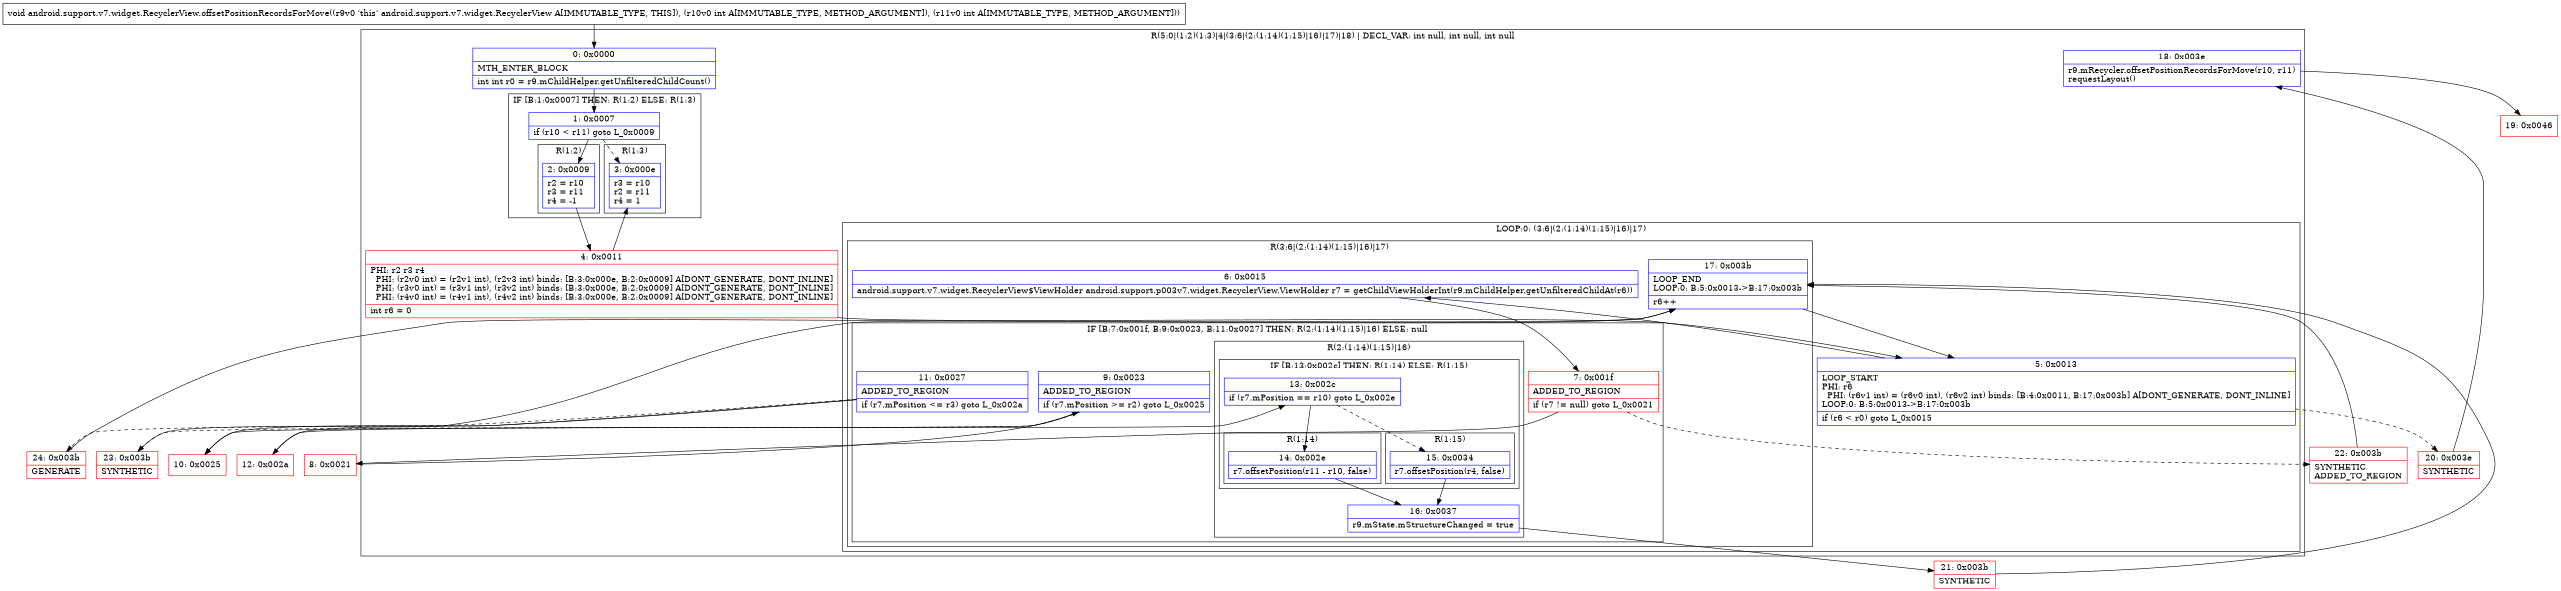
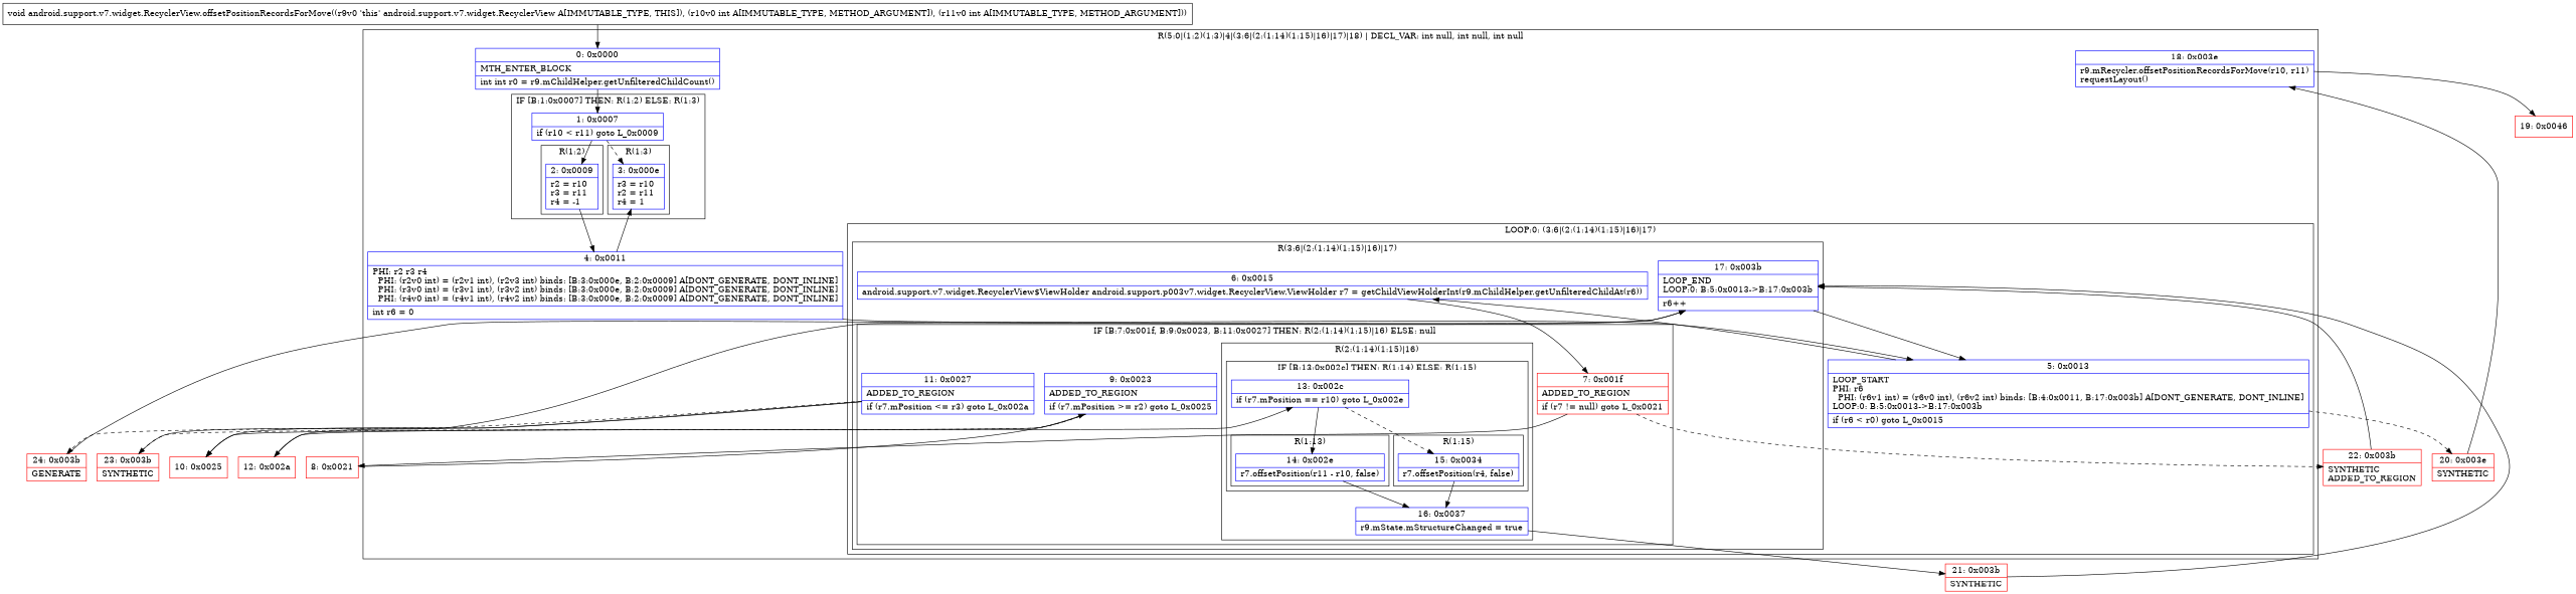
  digraph {
    node [color=blue shape=record]
    n1 [label="{2\:\ 0x0009|r2 = r10\lr3 = r11\lr4 = \-1\l}"]
    n2 [label="{3\:\ 0x000e|r3 = r10\lr2 = r11\lr4 = 1\l}"]
    n3 [label="{1\:\ 0x0007|if (r10 \< r11) goto L_0x0009\l}"]
    n4 [label="{14\:\ 0x002e|r7.offsetPosition(r11 \- r10, false)\l}"]
    n5 [label="{15\:\ 0x0034|r7.offsetPosition(r4, false)\l}"]
    n6 [label="{13\:\ 0x002c|if (r7.mPosition == r10) goto L_0x002e\l}"]
    n7 [label="{16\:\ 0x0037|r9.mState.mStructureChanged = true\l}"]
    n8 [color=red label="{7\:\ 0x001f|ADDED_TO_REGION\l|if (r7 != null) goto L_0x0021\l}"]
    n9 [label="{9\:\ 0x0023|ADDED_TO_REGION\l|if (r7.mPosition \>= r2) goto L_0x0025\l}"]
    n10 [label="{11\:\ 0x0027|ADDED_TO_REGION\l|if (r7.mPosition \<= r3) goto L_0x002a\l}"]
    n11 [label="{6\:\ 0x0015|android.support.v7.widget.RecyclerView$ViewHolder android.support.p003v7.widget.RecyclerView.ViewHolder r7 = getChildViewHolderInt(r9.mChildHelper.getUnfilteredChildAt(r6))\l}"]
    n12 [label="{17\:\ 0x003b|LOOP_END\lLOOP:0: B:5:0x0013\-\>B:17:0x003b\l|r6++\l}"]
    n13 [label="{5\:\ 0x0013|LOOP_START\lPHI: r6 \l  PHI: (r6v1 int) = (r6v0 int), (r6v2 int) binds: [B:4:0x0011, B:17:0x003b] A[DONT_GENERATE, DONT_INLINE]\lLOOP:0: B:5:0x0013\-\>B:17:0x003b\l|if (r6 \< r0) goto L_0x0015\l}"]
    n14 [label="{0\:\ 0x0000|MTH_ENTER_BLOCK\l|int int r0 = r9.mChildHelper.getUnfilteredChildCount()\l}"]
-   n15 [color=red label="{4\:\ 0x0011|PHI: r2 r3 r4 \l  PHI: (r2v0 int) = (r2v1 int), (r2v3 int) binds: [B:3:0x000e, B:2:0x0009] A[DONT_GENERATE, DONT_INLINE]\l  PHI: (r3v0 int) = (r3v1 int), (r3v2 int) binds: [B:3:0x000e, B:2:0x0009] A[DONT_GENERATE, DONT_INLINE]\l  PHI: (r4v0 int) = (r4v1 int), (r4v2 int) binds: [B:3:0x000e, B:2:0x0009] A[DONT_GENERATE, DONT_INLINE]\l|int r6 = 0\l}"]
+   n15 [label="{4\:\ 0x0011|PHI: r2 r3 r4 \l  PHI: (r2v0 int) = (r2v1 int), (r2v3 int) binds: [B:3:0x000e, B:2:0x0009] A[DONT_GENERATE, DONT_INLINE]\l  PHI: (r3v0 int) = (r3v1 int), (r3v2 int) binds: [B:3:0x000e, B:2:0x0009] A[DONT_GENERATE, DONT_INLINE]\l  PHI: (r4v0 int) = (r4v1 int), (r4v2 int) binds: [B:3:0x000e, B:2:0x0009] A[DONT_GENERATE, DONT_INLINE]\l|int r6 = 0\l}"]
    n16 [label="{18\:\ 0x003e|r9.mRecycler.offsetPositionRecordsForMove(r10, r11)\lrequestLayout()\l}"]
    n17 [color=red label="{21\:\ 0x003b|SYNTHETIC\l}"]
    n18 [color=red label="{8\:\ 0x0021}"]
    n19 [color=red label="{22\:\ 0x003b|SYNTHETIC\lADDED_TO_REGION\l}"]
    n20 [color=red label="{10\:\ 0x0025}"]
    n21 [color=red label="{23\:\ 0x003b|SYNTHETIC\l}"]
    n22 [color=red label="{12\:\ 0x002a}"]
    n23 [color=red label="{24\:\ 0x003b|GENERATE\l}"]
    n24 [color=red label="{20\:\ 0x003e|SYNTHETIC\l}"]
    n25 [color=red label="{19\:\ 0x0046}"]
    n26 [label="{void android.support.v7.widget.RecyclerView.offsetPositionRecordsForMove((r9v0 'this' android.support.v7.widget.RecyclerView A[IMMUTABLE_TYPE, THIS]), (r10v0 int A[IMMUTABLE_TYPE, METHOD_ARGUMENT]), (r11v0 int A[IMMUTABLE_TYPE, METHOD_ARGUMENT])) }" color=""]
    subgraph cluster_1 {
      label="R(5:0|(1:2)(1:3)|4|(3:6|(2:(1:14)(1:15)|16)|17)|18) | DECL_VAR: int null, int null, int null\l"
      n14
      n15
      n16
      subgraph cluster_2 {
        label="IF [B:1:0x0007] THEN: R(1:2) ELSE: R(1:3)"
        n3
        subgraph cluster_3 {
          label="R(1:2)"
          n1
        }
        subgraph cluster_4 {
          label="R(1:3)"
          n2
        }
      }
      subgraph cluster_5 {
        label="LOOP:0: (3:6|(2:(1:14)(1:15)|16)|17)"
        n13
        subgraph cluster_6 {
          label="R(3:6|(2:(1:14)(1:15)|16)|17)"
          n11
          n12
          subgraph cluster_7 {
            label="IF [B:7:0x001f, B:9:0x0023, B:11:0x0027] THEN: R(2:(1:14)(1:15)|16) ELSE: null"
            n8
            n9
            n10
            subgraph cluster_8 {
              label="R(2:(1:14)(1:15)|16)"
              n7
              subgraph cluster_9 {
                label="IF [B:13:0x002c] THEN: R(1:14) ELSE: R(1:15)"
                n6
                subgraph cluster_10 {
-                 label="R(1:14)"
+                 label="R(1:13)"
                  n4
                }
                subgraph cluster_11 {
                  label="R(1:15)"
                  n5
                }
              }
            }
          }
        }
      }
    }
    n1 -> n15
    n3 -> n1
    n3 -> n2 [style=dashed]
    n4 -> n7
    n5 -> n7
    n6 -> n4
    n6 -> n5 [style=dashed]
    n7 -> n17
    n8 -> n18
    n8 -> n19 [style=dashed]
    n9 -> n20
    n9 -> n21 [style=dashed]
    n10 -> n20
    n10 -> n22
    n10 -> n23 [style=dashed]
    n11 -> n8
    n12 -> n13
    n13 -> n11
    n13 -> n24 [style=dashed]
    n14 -> n3
    n15 -> n2
    n15 -> n13
    n16 -> n25
    n17 -> n12
    n18 -> n9
    n19 -> n12
    n21 -> n12
    n22 -> n6
    n23 -> n12
    n24 -> n16
    n26 -> n14
  }
